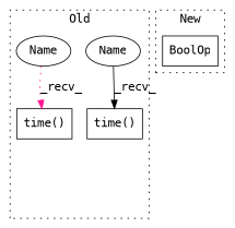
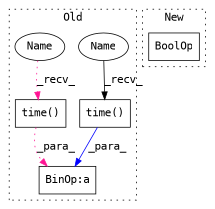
  digraph {
    fontname="DejaVu Sans Mono"
    node [a=75 l=11 s=8613 shape=box fontname="DejaVu Sans Mono"]
    edge [color=deeppink style=solid fontname="DejaVu Sans Mono"]
    n1 [label="time()"]
+   n2 [a=82 l=3 label="BinOp:a" s=8624]
    n3 [label="time()" s=8218]
    n4 [a=87 l=4 label=Name shape=ellipse]
    n5 [a=87 l=4 label=Name s=8218 shape=ellipse]
    n6 [a=72 l=50 label=BoolOp s=6038]
    subgraph cluster_1 {
      label=Old
      style=dotted
      n1
+     n2
      n3
      n4
      n5
    }
    subgraph cluster_2 {
      label=New
      style=dotted
      n6
    }
+   n1 -> n2 [label=_para_ color=blue]
+   n3 -> n2 [label=_para_ style=dotted]
    n4 -> n1 [label=_recv_ color=black]
    n5 -> n3 [label=_recv_ style=dotted]
  }
